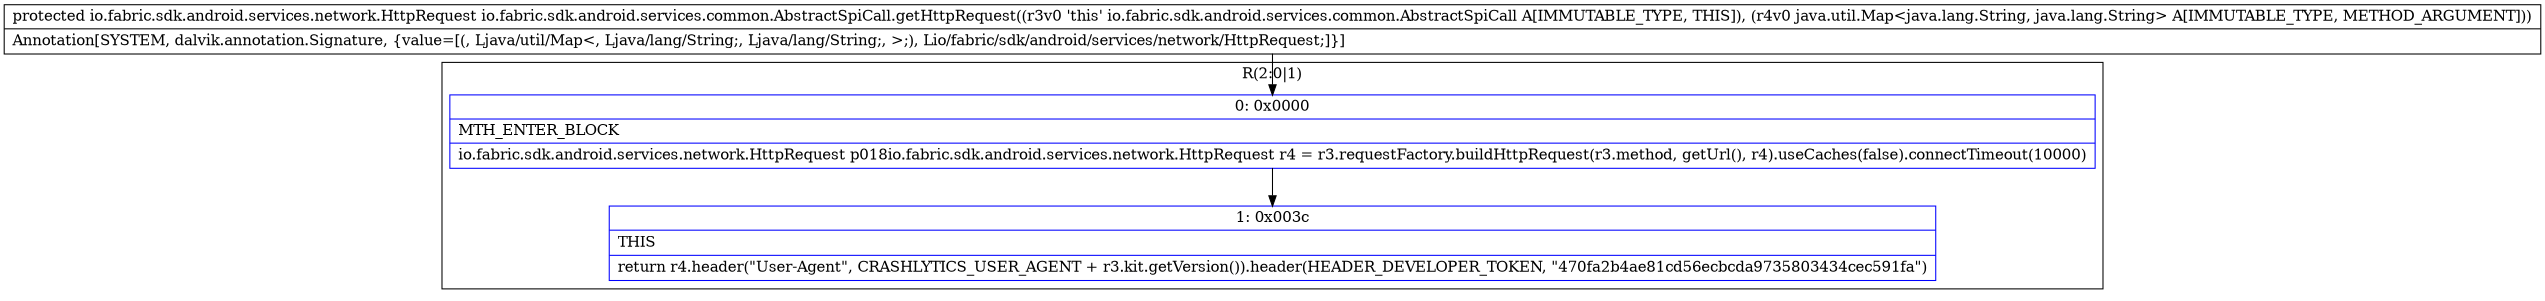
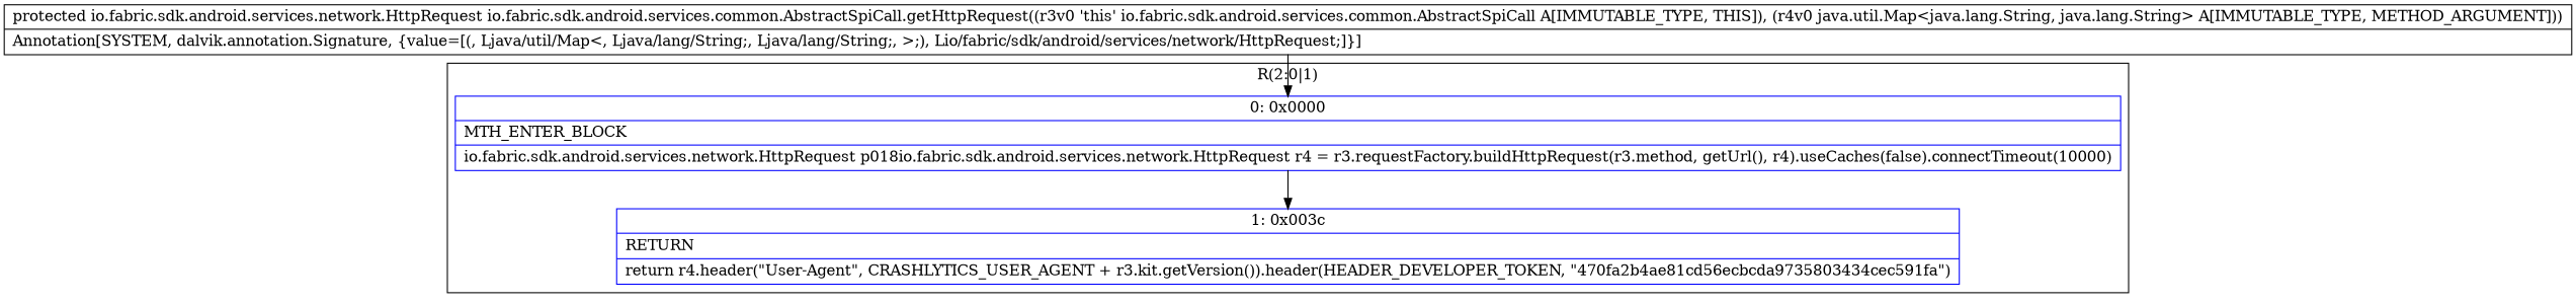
  digraph {
    node [color=blue shape=record]
    n1 [label="{0\:\ 0x0000|MTH_ENTER_BLOCK\l|io.fabric.sdk.android.services.network.HttpRequest p018io.fabric.sdk.android.services.network.HttpRequest r4 = r3.requestFactory.buildHttpRequest(r3.method, getUrl(), r4).useCaches(false).connectTimeout(10000)\l}"]
-   n2 [label="{1\:\ 0x003c|THIS\l|return r4.header(\"User\-Agent\", CRASHLYTICS_USER_AGENT + r3.kit.getVersion()).header(HEADER_DEVELOPER_TOKEN, \"470fa2b4ae81cd56ecbcda9735803434cec591fa\")\l}"]
+   n2 [label="{1\:\ 0x003c|RETURN\l|return r4.header(\"User\-Agent\", CRASHLYTICS_USER_AGENT + r3.kit.getVersion()).header(HEADER_DEVELOPER_TOKEN, \"470fa2b4ae81cd56ecbcda9735803434cec591fa\")\l}"]
    n3 [label="{protected io.fabric.sdk.android.services.network.HttpRequest io.fabric.sdk.android.services.common.AbstractSpiCall.getHttpRequest((r3v0 'this' io.fabric.sdk.android.services.common.AbstractSpiCall A[IMMUTABLE_TYPE, THIS]), (r4v0 java.util.Map\<java.lang.String, java.lang.String\> A[IMMUTABLE_TYPE, METHOD_ARGUMENT]))  | Annotation[SYSTEM, dalvik.annotation.Signature, \{value=[(, Ljava\/util\/Map\<, Ljava\/lang\/String;, Ljava\/lang\/String;, \>;), Lio\/fabric\/sdk\/android\/services\/network\/HttpRequest;]\}]\l}" color=""]
    subgraph cluster_1 {
      label="R(2:0|1)"
      n1
      n2
    }
    n1 -> n2
    n3 -> n1
  }
